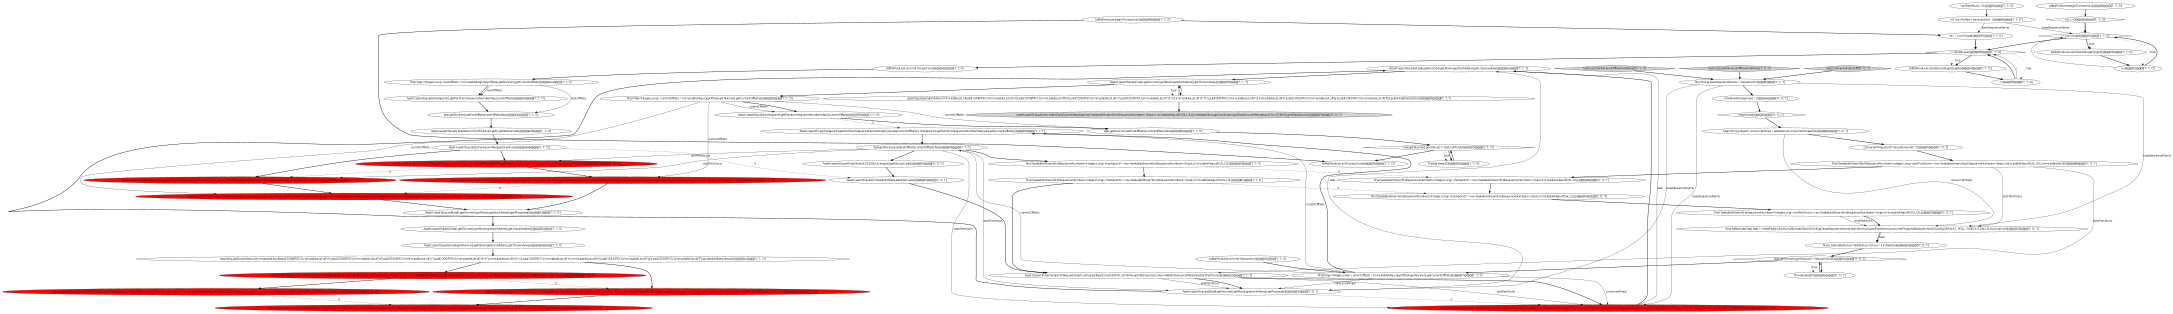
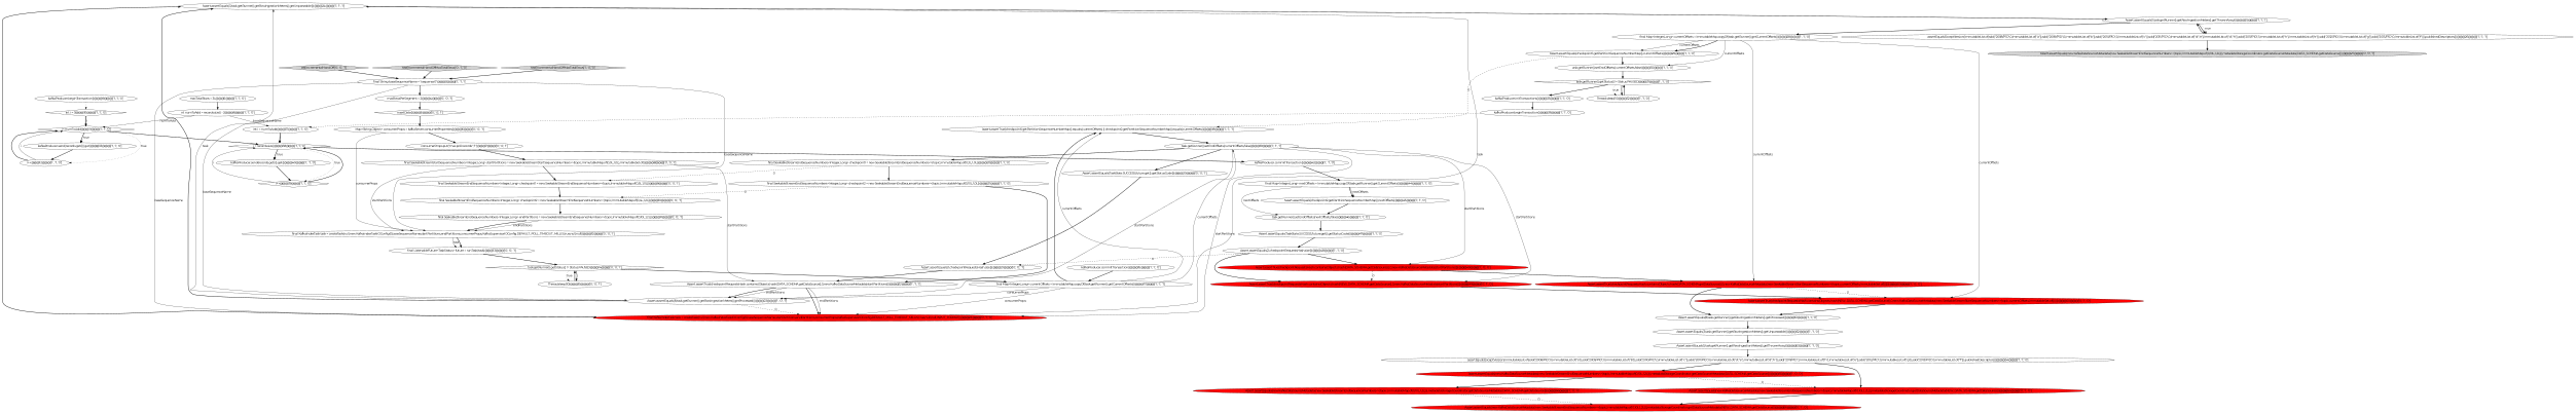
  digraph {
    fontname=Montserrat
    node [fillcolor=white fontname=Montserrat shape=ellipse style=filled]
    edge [fontname=Montserrat style=bold]
    n1 [label="Assert.assertEquals(3,task.getRunner().getRowIngestionMeters().getUnparseable())@@@24@@@['1', '1', '1']"]
    n2 [label="Assert.assertEquals(1,task.getRunner().getRowIngestionMeters().getThrownAway())@@@25@@@['1', '1', '1']"]
    n3 [label="final Map<Integer,Long> currentOffsets = ImmutableMap.copyOf(task.getRunner().getCurrentOffsets())@@@28@@@['1', '1', '0']"]
    n4 [label="assertEqualsExceptVersion(ImmutableList.of(sdd(\"2008/P1D\",0,ImmutableList.of(\"a\")),sdd(\"2009/P1D\",0,ImmutableList.of(\"b\")),sdd(\"2010/P1D\",0,ImmutableList.of(\"c\")),sdd(\"2011/P1D\",0,ImmutableList.of(\"d\",\"e\"),ImmutableList.of(\"d\",\"h\")),sdd(\"2011/P1D\",1,ImmutableList.of(\"h\"),ImmutableList.of(\"e\")),sdd(\"2012/P1D\",0,ImmutableList.of(\"g\")),sdd(\"2013/P1D\",0,ImmutableList.of(\"f\"))),publishedDescriptors())@@@26@@@['1', '1', '1']"]
    n5 [fillcolor=lightgray label="testIncrementalHandOff['0', '0', '1']" shape=diamond]
    n6 [label="final String baseSequenceName = \"sequence0\"@@@3@@@['1', '1', '1']"]
    n7 [label="final KafkaIndexTask task = createTask(null,new KafkaIndexTaskIOConfig(0,baseSequenceName,startPartitions,endPartitions,consumerProps,KafkaSupervisorIOConfig.DEFAULT_POLL_TIMEOUT_MILLIS,true,null,null))@@@12@@@['0', '0', '1']"]
    n8 [label="maxRowsPerSegment = 2@@@4@@@['0', '0', '1']"]
    n9 [fillcolor=red label="final KafkaIndexTask task = createTask(null,new KafkaIndexTaskIOConfig(0,baseSequenceName,startPartitions,endPartitions,consumerProps,KafkaSupervisorIOConfig.DEFAULT_POLL_TIMEOUT_MILLIS,true,null,null,INPUT_FORMAT))@@@23@@@['0', '1', '0']"]
    n10 [label="Assert.assertEquals(8,task.getRunner().getRowIngestionMeters().getProcessed())@@@23@@@['1', '0', '1']"]
    n11 [label="final SeekableStreamEndSequenceNumbers<Integer,Long> endPartitions = new SeekableStreamEndSequenceNumbers<>(topic,ImmutableMap.of(0,10L,1,2L))@@@11@@@['0', '0', '1']"]
    n12 [label="final ListenableFuture<TaskStatus> future = runTask(task)@@@13@@@['0', '0', '1']"]
    n13 [label="i < records.size()@@@38@@@['1', '1', '0']" shape=diamond]
-   n14 [label="i++@@@39@@@['1', '1', '0']"]
+   n14 [label="i++@@@39@@@['1', '1', '0']" shape=diamond]
    n15 [label="kafkaProducer.commitTransaction()@@@42@@@['1', '1', '0']"]
    n16 [label="kafkaProducer.send(records.get(i)).get()@@@40@@@['1', '1', '0']"]
    n17 [label="final Map<Integer,Long> nextOffsets = ImmutableMap.copyOf(task.getRunner().getCurrentOffsets())@@@44@@@['1', '1', '0']"]
    n18 [label="maxTotalRows = 3L@@@5@@@['1', '1', '0']"]
    n19 [label="int numToAdd = records.size() - 2@@@6@@@['1', '1', '0']"]
    n20 [label="i < numToAdd@@@11@@@['1', '1', '0']" shape=diamond]
    n21 [label="int i = numToAdd@@@37@@@['1', '1', '0']"]
    n22 [label="insertData()@@@5@@@['0', '0', '1']" shape=diamond]
    n23 [label="Map<String,Object> consumerProps = kafkaServer.consumerProperties()@@@6@@@['0', '0', '1']"]
    n24 [label="consumerProps.put(\"max.poll.records\",\"1\")@@@7@@@['0', '0', '1']"]
    n25 [label="Assert.assertEquals(8,task.getRunner().getRowIngestionMeters().getProcessed())@@@51@@@['1', '1', '0']"]
    n26 [label="Assert.assertEquals(3,task.getRunner().getRowIngestionMeters().getUnparseable())@@@52@@@['1', '1', '0']"]
    n27 [label="Assert.assertEquals(1,task.getRunner().getRowIngestionMeters().getThrownAway())@@@53@@@['1', '1', '0']"]
    n28 [label="int i = 0@@@10@@@['1', '1', '0']" shape=diamond]
    n29 [label="i++@@@12@@@['1', '1', '0']"]
    n30 [label="kafkaProducer.send(records.get(i)).get()@@@13@@@['1', '1', '0']"]
    n31 [label="kafkaProducer.beginTransaction()@@@9@@@['1', '1', '0']"]
    n32 [label="final SeekableStreamStartSequenceNumbers<Integer,Long> startPartitions = new SeekableStreamStartSequenceNumbers<>(topic,ImmutableMap.of(0,0L,1,0L),ImmutableSet.of())@@@8@@@['0', '0', '1']"]
    n33 [fillcolor=red label="Assert.assertEquals(new KafkaDataSourceMetadata(new SeekableStreamEndSequenceNumbers<>(topic,ImmutableMap.of(0,10L,1,2L))),metadataStorageCoordinator.getDataSourceMetadata(DATA_SCHEMA.getDataSource()))@@@56@@@['1', '0', '0']"]
    n34 [fillcolor=red label="Assert.assertEquals(new KafkaDataSourceMetadata(new SeekableStreamEndSequenceNumbers<>(topic,ImmutableMap.of(0,10L,1,2L))),metadataStorageCoordinator.getDataSourceMetadata(NEW_DATA_SCHEMA.getDataSource()))@@@56@@@['0', '1', '0']"]
    n35 [label="Assert.assertEquals(checkpoint1.getPartitionSequenceNumberMap(),currentOffsets)@@@29@@@['1', '1', '0']"]
    n36 [label="task.getRunner().setEndOffsets(currentOffsets,false)@@@30@@@['1', '1', '0']"]
    n37 [fillcolor=red label="Assert.assertTrue(checkpointRequestsHash.contains(Objects.hash(NEW_DATA_SCHEMA.getDataSource(),0,new KafkaDataSourceMetadata(new SeekableStreamStartSequenceNumbers<>(topic,currentOffsets,ImmutableSet.of())))))@@@50@@@['0', '1', '0']"]
    n38 [fillcolor=red label="Assert.assertTrue(checkpointRequestsHash.contains(Objects.hash(DATA_SCHEMA.getDataSource(),0,new KafkaDataSourceMetadata(new SeekableStreamStartSequenceNumbers<>(topic,currentOffsets,ImmutableSet.of())))))@@@50@@@['1', '0', '0']"]
    n39 [label="Assert.assertTrue(checkpoint1.getPartitionSequenceNumberMap().equals(currentOffsets) || checkpoint2.getPartitionSequenceNumberMap().equals(currentOffsets))@@@18@@@['1', '1', '1']"]
    n40 [label="task.getRunner().getStatus() != Status.PAUSED@@@31@@@['1', '1', '0']" shape=diamond]
    n41 [label="Assert.assertTrue(checkpointRequestsHash.contains(Objects.hash(DATA_SCHEMA.getDataSource(),0,new KafkaDataSourceMetadata(startPartitions))))@@@22@@@['1', '1', '1']"]
    n42 [label="final SeekableStreamEndSequenceNumbers<Integer,Long> checkpoint1 = new SeekableStreamEndSequenceNumbers<>(topic,ImmutableMap.of(0,5L,1,0L))@@@9@@@['0', '0', '1']"]
    n43 [label="Thread.sleep(10)@@@32@@@['1', '1', '0']"]
    n44 [label="kafkaProducer.initTransactions()@@@35@@@['1', '1', '0']"]
    n45 [fillcolor=red label="Assert.assertEquals(new KafkaDataSourceMetadata(new SeekableStreamEndSequenceNumbers<>(topic,ImmutableMap.of(0,10L,1,2L))),metadataStorageCoordinator.getDataSourceMetadata(NEW_DATA_SCHEMA.getDataSource()))@@@55@@@['0', '1', '0']"]
    n46 [label="final SeekableStreamEndSequenceNumbers<Integer,Long> checkpoint2 = new SeekableStreamEndSequenceNumbers<>(topic,ImmutableMap.of(0,10L,1,0L))@@@21@@@['1', '1', '0']"]
    n47 [label="final SeekableStreamEndSequenceNumbers<Integer,Long> checkpoint2 = new SeekableStreamEndSequenceNumbers<>(topic,ImmutableMap.of(0,4L,1,2L))@@@10@@@['0', '0', '1']"]
    n48 [label="task.getRunner().setEndOffsets(nextOffsets,false)@@@46@@@['1', '1', '0']"]
    n49 [label="Assert.assertEquals(checkpoint2.getPartitionSequenceNumberMap(),nextOffsets)@@@45@@@['1', '1', '0']"]
    n50 [label="kafkaProducer.beginTransaction()@@@36@@@['1', '1', '0']"]
    n51 [fillcolor=lightgray label="Assert.assertEquals(new KafkaDataSourceMetadata(new SeekableStreamEndSequenceNumbers<>(topic,ImmutableMap.of(0,10L,1,2L))),metadataStorageCoordinator.getDataSourceMetadata(DATA_SCHEMA.getDataSource()))@@@27@@@['0', '0', '1']"]
    n52 [fillcolor=lightgray label="testIncrementalHandOffMaxTotalRows['0', '1', '0']" shape=diamond]
    n53 [label="Assert.assertEquals(TaskState.SUCCESS,future.get().getStatusCode())@@@47@@@['1', '1', '0']"]
    n54 [label="Assert.assertEquals(2,checkpointRequestsHash.size())@@@48@@@['1', '1', '0']"]
    n55 [label="task.getRunner().setEndOffsets(currentOffsets,false)@@@19@@@['1', '1', '1']"]
    n56 [fillcolor=red label="Assert.assertTrue(checkpointRequestsHash.contains(Objects.hash(DATA_SCHEMA.getDataSource(),0,new KafkaDataSourceMetadata(startPartitions))))@@@49@@@['1', '0', '0']"]
    n57 [fillcolor=red label="Assert.assertTrue(checkpointRequestsHash.contains(Objects.hash(NEW_DATA_SCHEMA.getDataSource(),0,new KafkaDataSourceMetadata(startPartitions))))@@@49@@@['0', '1', '0']"]
    n58 [label="final SeekableStreamEndSequenceNumbers<Integer,Long> checkpoint1 = new SeekableStreamEndSequenceNumbers<>(topic,ImmutableMap.of(0,3L,1,0L))@@@20@@@['1', '1', '0']"]
    n59 [label="Assert.assertEquals(TaskState.SUCCESS,future.get().getStatusCode())@@@20@@@['0', '0', '1']"]
    n60 [label="task.getRunner().getStatus() != Status.PAUSED@@@14@@@['0', '0', '1']" shape=diamond]
    n61 [label="final Map<Integer,Long> currentOffsets = ImmutableMap.copyOf(task.getRunner().getCurrentOffsets())@@@17@@@['1', '1', '1']"]
    n62 [label="Thread.sleep(10)@@@15@@@['0', '0', '1']"]
    n63 [label="kafkaProducer.commitTransaction()@@@15@@@['1', '1', '0']"]
    n64 [fillcolor=red label="Assert.assertEquals(new KafkaDataSourceMetadata(new SeekableStreamEndSequenceNumbers<>(topic,ImmutableMap.of(0,10L,1,2L))),metadataStorageCoordinator.getDataSourceMetadata(DATA_SCHEMA.getDataSource()))@@@55@@@['1', '0', '0']"]
    n65 [label="assertEqualsExceptVersion(ImmutableList.of(sdd(\"2008/P1D\",0,ImmutableList.of(\"a\")),sdd(\"2009/P1D\",0,ImmutableList.of(\"b\")),sdd(\"2010/P1D\",0,ImmutableList.of(\"c\")),sdd(\"2011/P1D\",0,ImmutableList.of(\"d\",\"e\"),ImmutableList.of(\"d\",\"h\")),sdd(\"2011/P1D\",1,ImmutableList.of(\"h\"),ImmutableList.of(\"e\")),sdd(\"2012/P1D\",0,ImmutableList.of(\"g\")),sdd(\"2013/P1D\",0,ImmutableList.of(\"f\"))),publishedDescriptors())@@@54@@@['1', '1', '0']"]
    n66 [label="Assert.assertEquals(1,checkpointRequestsHash.size())@@@21@@@['0', '0', '1']"]
    n67 [fillcolor=lightgray label="testIncrementalHandOffMaxTotalRows['1', '0', '0']" shape=diamond]
    n1 -> n2
    n2 -> n3
    n2 -> n4
    n2 -> n4 [label=true style=dotted]
    n3 -> n35 [label=currentOffsets style=solid]
    n3 -> n35
    n3 -> n36 [label=currentOffsets style=solid]
    n3 -> n37 [label=currentOffsets style=solid]
    n3 -> n38 [label=currentOffsets style=solid]
    n4 -> n2
    n4 -> n51
    n5 -> n6
    n6 -> n7 [label=baseSequenceName style=solid]
    n6 -> n8
    n6 -> n9 [label=baseSequenceName style=solid]
    n6 -> n10 [label=baseSequenceName style=solid]
    n7 -> n12 [label=task style=solid]
    n7 -> n12
    n8 -> n22
    n9 -> n1
    n9 -> n1 [label=task style=solid]
    n10 -> n1
    n10 -> n1 [label=task style=solid]
    n10 -> n9 [label=0 style=dashed]
    n11 -> n7 [label=endPartitions style=solid]
    n11 -> n7
    n12 -> n60
    n13 -> n14 [label=true style=dotted]
    n13 -> n15
    n13 -> n16
    n13 -> n16 [label=true style=dotted]
    n14 -> n13
    n14 -> n13 [label=i style=solid]
    n15 -> n17
    n16 -> n14
    n17 -> n48 [label=nextOffsets style=solid]
    n17 -> n49
    n17 -> n49 [label=nextOffsets style=solid]
    n18 -> n19
-   n19 -> n20 [label=baseSequenceName style=solid]
+   n19 -> n20 [label=numToAdd style=solid]
    n19 -> n21 [label=baseSequenceName style=solid]
    n20 -> n13
    n20 -> n29 [label=true style=dotted]
    n20 -> n30
    n20 -> n30 [label=true style=dotted]
    n21 -> n13
    n21 -> n13 [label=i style=solid]
    n22 -> n23
    n23 -> n7 [label=consumerProps style=solid]
    n23 -> n24
    n24 -> n32
    n25 -> n26
    n26 -> n27
    n27 -> n65
    n28 -> n20 [label=i style=solid]
    n28 -> n20
    n29 -> n20
    n29 -> n20 [label=i style=solid]
    n30 -> n29
-   n31 -> n28
+   n31 -> n28 [style=dotted]
    n32 -> n7 [label=startPartitions style=solid]
    n32 -> n41 [label=startPartitions style=solid]
    n32 -> n42
    n33 -> n34 [label=0 style=dashed]
    n35 -> n36
    n35 -> n39 [label=0 style=dashed]
    n36 -> n40
    n37 -> n25
    n38 -> n25
    n38 -> n37 [label=0 style=dashed]
    n39 -> n55
    n40 -> n43 [label=true style=dotted]
    n40 -> n43
    n40 -> n44
    n41 -> n9
    n41 -> n9 [label=endPartitions style=solid]
    n41 -> n10 [label=endPartitions style=solid]
    n41 -> n10
    n42 -> n47
    n43 -> n40
-   n50 -> n44
+   n44 -> n50
    n45 -> n34
    n46 -> n41
    n46 -> n47 [label=0 style=dashed]
    n47 -> n11
    n48 -> n53
    n49 -> n48
-   n50 -> n21
+   n50 -> n21 [style=dashed]
    n52 -> n6
    n53 -> n54
    n54 -> n56
    n54 -> n57
    n54 -> n66 [label=0 style=dashed]
    n55 -> n9 [label=startPartitions style=solid]
    n55 -> n10 [label=startPartitions style=solid]
    n55 -> n56 [label=startPartitions style=solid]
    n55 -> n57 [label=startPartitions style=solid]
    n55 -> n58
    n55 -> n59
    n56 -> n38
    n56 -> n57 [label=0 style=dashed]
    n57 -> n37
    n58 -> n42 [label=0 style=dashed]
    n58 -> n46
    n59 -> n66
    n60 -> n61
    n60 -> n62
    n60 -> n62 [label=true style=dotted]
    n61 -> n9 [label=consumerProps style=solid]
    n61 -> n10 [label=consumerProps style=solid]
    n61 -> n39 [label=currentOffsets style=solid]
    n61 -> n39
    n61 -> n55 [label=currentOffsets style=solid]
    n62 -> n60
    n63 -> n61
    n64 -> n33
    n64 -> n45 [label=0 style=dashed]
    n65 -> n45
    n65 -> n64
    n66 -> n41
    n67 -> n6
  }
